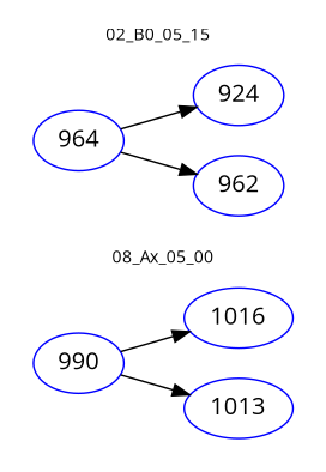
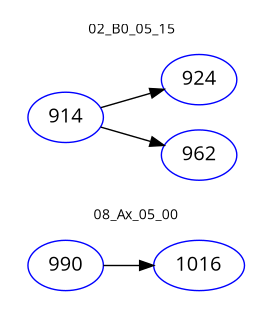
  digraph {
    fontname="Open Sans"
    rankdir=LR
    node [color=blue fontname="Open Sans"]
    edge [color=black fontname="Open Sans"]
    n1 [label=990]
-   n2 [label=1013]
    n3 [label=1016]
-   n4 [label=964]
+   n4 [label=914]
    n5 [label=962]
    n6 [label=924]
    subgraph cluster_1 {
      color=white
      fontsize=10
      label="08_Ax_05_00"
      n1
-     n2
      n3
    }
    subgraph cluster_2 {
      color=white
      fontsize=10
      label="02_B0_05_15"
      n4
      n5
      n6
    }
-   n1 -> n2
    n1 -> n3
    n4 -> n5
    n4 -> n6
  }
